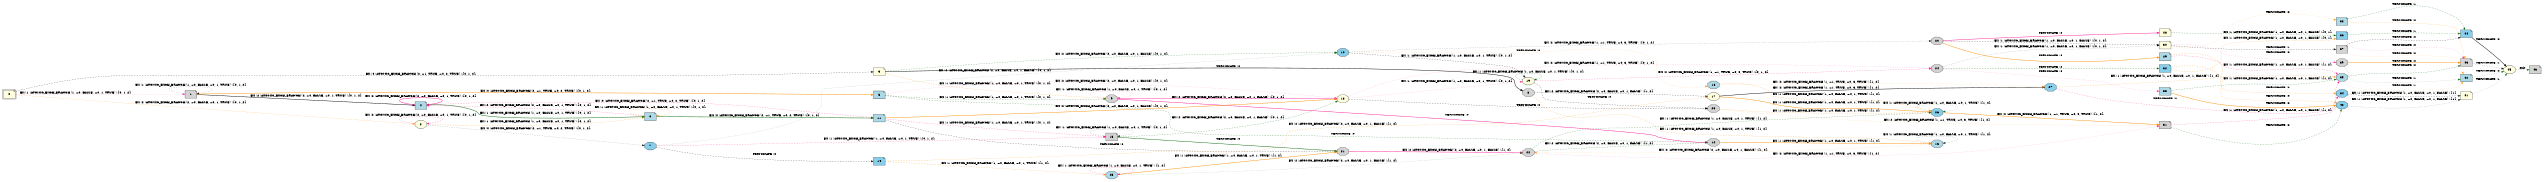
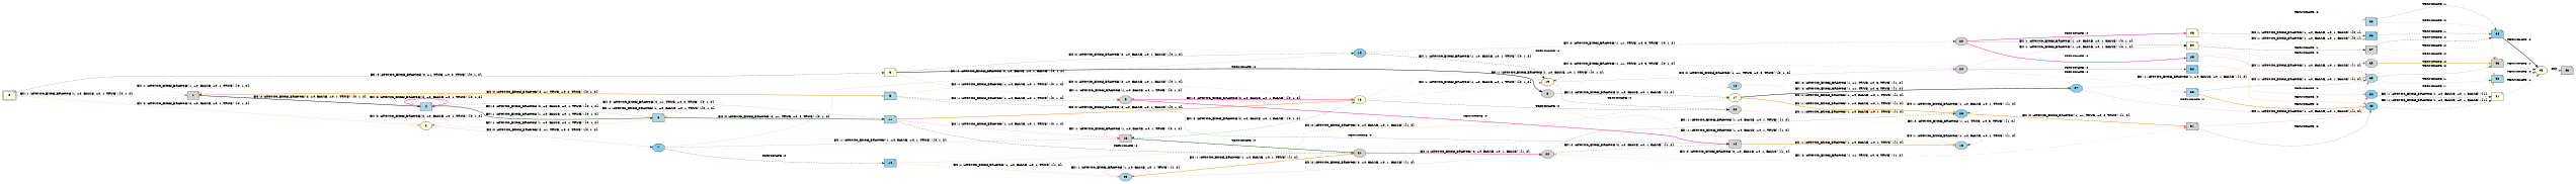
  digraph {
    rankdir=LR
    node [fillcolor=lightgrey shape=note style=filled]
    edge [color=darkorange style=dashed]
    0 [fillcolor=lightyellow peripheries=2]
    1
    2 [fillcolor=lightyellow shape=octagon]
    3 [fillcolor=lightyellow]
    4 [fillcolor=lightblue]
    5 [fillcolor=lightblue]
    6 [fillcolor=lightblue]
    7 [fillcolor=skyblue shape=octagon]
    8 [shape=octagon]
    9 [shape=octagon]
    10 [fillcolor=skyblue shape=octagon]
    11 [fillcolor=lightblue]
-   12 [shape=octagon]
+   12
    13 [fillcolor=lightyellow shape=octagon]
    14 [fillcolor=skyblue]
    15
    16 [fillcolor=lightblue shape=octagon]
    17 [fillcolor=lightyellow shape=octagon]
    18 [fillcolor=lightblue shape=octagon]
    19 [fillcolor=lightyellow shape=octagon]
    20 [shape=octagon]
    21 [shape=octagon]
    23 [shape=octagon]
    24 [shape=octagon]
    25 [fillcolor=lightblue shape=octagon]
    22 [shape=octagon]
    26 [fillcolor=skyblue shape=octagon]
    27 [fillcolor=skyblue shape=octagon]
    28 [fillcolor=lightyellow]
    29 [fillcolor=lightblue]
    30 [fillcolor=lightyellow]
    31
    32 [fillcolor=skyblue]
    33 [fillcolor=lightblue]
    34 [fillcolor=skyblue shape=octagon]
    35 [fillcolor=lightblue shape=octagon]
    36 [fillcolor=skyblue]
    37
    38 [fillcolor=lightblue]
    39 [shape=octagon]
    40 [fillcolor=skyblue shape=octagon]
    41 [fillcolor=lightyellow]
    42 [fillcolor=lightblue]
    43
    44 [fillcolor=skyblue]
    45 [fillcolor=lightyellow shape=octagon]
    46
    0 -> 1 [color=deeppink label="EX !1 !ATOMIC_EXCH_BRANCH (1, +0, FALSE, +0, 1, TRUE) !{0, 1, 2}" style=dotted]
    0 -> 2 [label="EX !2 !ATOMIC_EXCH_BRANCH (2, +0, FALSE, +0, 1, TRUE) !{0, 1, 2}"]
    0 -> 3 [color=black label="EX !0 !ATOMIC_EXCH_BRANCH (2, +1, TRUE, +0, 2, TRUE) !{0, 1, 2}"]
    1 -> 1 [color=black label="EX !1 !ATOMIC_EXCH_BRANCH (1, +0, FALSE, +0, 1, TRUE) !{0, 1, 2}" style=dotted]
    1 -> 4 [color=black label="EX !2 !ATOMIC_EXCH_BRANCH (2, +0, FALSE, +0, 1, TRUE) !{0, 1, 2}" style=bold]
    1 -> 5 [label="EX !0 !ATOMIC_EXCH_BRANCH (2, +1, TRUE, +0, 2, TRUE) !{0, 1, 2}" style=bold]
    2 -> 2 [color=deeppink label="EX !2 !ATOMIC_EXCH_BRANCH (2, +0, FALSE, +0, 1, TRUE) !{0, 1, 2}"]
    2 -> 6 [label="EX !1 !ATOMIC_EXCH_BRANCH (1, +0, FALSE, +0, 1, TRUE) !{0, 1, 2}"]
    2 -> 7 [color=black label="EX !0 !ATOMIC_EXCH_BRANCH (2, +1, TRUE, +0, 2, TRUE) !{0, 1, 2}" style=dotted]
    3 -> 8 [color=black label="TERMINATE !0" style=bold]
    3 -> 9 [label="EX !1 !ATOMIC_EXCH_BRANCH (1, +0, FALSE, +0, 1, TRUE) !{0, 1, 2}"]
    3 -> 10 [color=darkgreen label="EX !2 !ATOMIC_EXCH_BRANCH (2, +0, FALSE, +0, 1, FALSE) !{0, 1, 2}"]
    4 -> 4 [color=deeppink label="EX !2 !ATOMIC_EXCH_BRANCH (2, +0, FALSE, +0, 1, TRUE) !{0, 1, 2}" style=bold]
    4 -> 6 [color=darkgreen label="EX !1 !ATOMIC_EXCH_BRANCH (1, +0, FALSE, +0, 1, TRUE) !{0, 1, 2}" style=bold]
    4 -> 11 [color=deeppink label="EX !0 !ATOMIC_EXCH_BRANCH (2, +1, TRUE, +0, 2, TRUE) !{0, 1, 2}"]
    5 -> 9 [color=darkgreen label="EX !1 !ATOMIC_EXCH_BRANCH (1, +0, FALSE, +0, 1, TRUE) !{0, 1, 2}"]
    5 -> 12 [color=darkgreen label="TERMINATE !0"]
    5 -> 13 [color=deeppink label="EX !2 !ATOMIC_EXCH_BRANCH (2, +0, FALSE, +0, 1, FALSE) !{0, 1, 2}" style=dotted]
    6 -> 4 [color=deeppink label="EX !2 !ATOMIC_EXCH_BRANCH (2, +0, FALSE, +0, 1, TRUE) !{0, 1, 2}"]
    6 -> 6 [label="EX !1 !ATOMIC_EXCH_BRANCH (1, +0, FALSE, +0, 1, TRUE) !{0, 1, 2}"]
    6 -> 11 [color=darkgreen label="EX !0 !ATOMIC_EXCH_BRANCH (2, +1, TRUE, +0, 2, TRUE) !{0, 1, 2}" style=bold]
    7 -> 10 [color=darkgreen label="EX !2 !ATOMIC_EXCH_BRANCH (2, +0, FALSE, +0, 1, FALSE) !{0, 1, 2}" style=dotted]
    7 -> 14 [color=black label="TERMINATE !0"]
    7 -> 15 [color=deeppink label="EX !1 !ATOMIC_EXCH_BRANCH (1, +0, FALSE, +0, 1, TRUE) !{0, 1, 2}"]
    8 -> 16 [label="EX !1 !ATOMIC_EXCH_BRANCH (1, +0, FALSE, +0, 1, TRUE) !{1, 2}"]
    8 -> 17 [color=black label="EX !2 !ATOMIC_EXCH_BRANCH (2, +0, FALSE, +0, 1, FALSE) !{1, 2}"]
    9 -> 9 [color=deeppink label="EX !1 !ATOMIC_EXCH_BRANCH (1, +0, FALSE, +0, 1, TRUE) !{0, 1, 2}" style=dotted]
    9 -> 12 [color=deeppink label="TERMINATE !0" style=bold]
    9 -> 13 [color=deeppink label="EX !2 !ATOMIC_EXCH_BRANCH (2, +0, FALSE, +0, 1, FALSE) !{0, 1, 2}" style=bold]
    10 -> 18 [label="TERMINATE !0" style=dotted]
    10 -> 19 [color=black label="EX !1 !ATOMIC_EXCH_BRANCH (1, +0, FALSE, +0, 1, TRUE) !{0, 1, 2}"]
    10 -> 20 [color=black label="EX !2 !ATOMIC_EXCH_BRANCH (1, +1, TRUE, +0, 3, TRUE) !{0, 1, 2}" style=dotted]
    11 -> 13 [label="EX !2 !ATOMIC_EXCH_BRANCH (2, +0, FALSE, +0, 1, FALSE) !{0, 1, 2}" style=bold]
    11 -> 15 [color=deeppink label="EX !1 !ATOMIC_EXCH_BRANCH (1, +0, FALSE, +0, 1, TRUE) !{0, 1, 2}"]
    11 -> 21 [color=black label="TERMINATE !0"]
    12 -> 16 [label="EX !1 !ATOMIC_EXCH_BRANCH (1, +0, FALSE, +0, 1, TRUE) !{1, 2}" style=bold]
    13 -> 19 [color=deeppink label="EX !1 !ATOMIC_EXCH_BRANCH (1, +0, FALSE, +0, 1, TRUE) !{0, 1, 2}" style=dotted]
    13 -> 23 [color=black label="TERMINATE !0"]
    13 -> 24 [color=deeppink label="EX !2 !ATOMIC_EXCH_BRANCH (1, +1, TRUE, +0, 3, TRUE) !{0, 1, 2}" style=dotted]
    14 -> 17 [label="EX !2 !ATOMIC_EXCH_BRANCH (2, +0, FALSE, +0, 1, FALSE) !{1, 2}"]
    14 -> 25 [label="EX !1 !ATOMIC_EXCH_BRANCH (1, +0, FALSE, +0, 1, TRUE) !{1, 2}"]
    15 -> 13 [color=darkgreen label="EX !2 !ATOMIC_EXCH_BRANCH (2, +0, FALSE, +0, 1, FALSE) !{0, 1, 2}"]
    15 -> 15 [color=black label="EX !1 !ATOMIC_EXCH_BRANCH (1, +0, FALSE, +0, 1, TRUE) !{0, 1, 2}" style=dotted]
    15 -> 21 [color=darkgreen label="TERMINATE !0" style=bold]
    16 -> 16 [color=black label="EX !1 !ATOMIC_EXCH_BRANCH (1, +0, FALSE, +0, 1, TRUE) !{1, 2}" style=dotted]
    16 -> 22 [label="EX !2 !ATOMIC_EXCH_BRANCH (2, +0, FALSE, +0, 1, FALSE) !{1, 2}" style=dotted]
    17 -> 26 [label="EX !1 !ATOMIC_EXCH_BRANCH (1, +0, FALSE, +0, 1, TRUE) !{1, 2}" style=bold]
    17 -> 27 [color=black label="EX !2 !ATOMIC_EXCH_BRANCH (1, +1, TRUE, +0, 3, TRUE) !{1, 2}" style=bold]
    18 -> 26 [label="EX !1 !ATOMIC_EXCH_BRANCH (1, +0, FALSE, +0, 1, TRUE) !{1, 2}"]
    18 -> 27 [label="EX !2 !ATOMIC_EXCH_BRANCH (1, +1, TRUE, +0, 3, TRUE) !{1, 2}" style=dotted]
    19 -> 19 [color=darkgreen label="EX !1 !ATOMIC_EXCH_BRANCH (1, +0, FALSE, +0, 1, TRUE) !{0, 1, 2}"]
    19 -> 23 [color=black label="TERMINATE !0"]
    19 -> 24 [color=deeppink label="EX !2 !ATOMIC_EXCH_BRANCH (1, +1, TRUE, +0, 3, TRUE) !{0, 1, 2}"]
    20 -> 28 [color=deeppink label="TERMINATE !2" style=bold]
-   20 -> 29 [label="TERMINATE !0" style=bold]
+   20 -> 29 [color=deeppink label="TERMINATE !0" style=bold]
    20 -> 30 [color=black label="EX !1 !ATOMIC_EXCH_BRANCH (1, +0, FALSE, +0, 1, FALSE) !{0, 1, 2}"]
    21 -> 22 [color=deeppink label="EX !2 !ATOMIC_EXCH_BRANCH (2, +0, FALSE, +0, 1, FALSE) !{1, 2}" style=bold]
    23 -> 26 [label="EX !1 !ATOMIC_EXCH_BRANCH (1, +0, FALSE, +0, 1, TRUE) !{1, 2}"]
    23 -> 31 [label="EX !2 !ATOMIC_EXCH_BRANCH (1, +1, TRUE, +0, 3, TRUE) !{1, 2}" style=dotted]
    24 -> 30 [color=black label="EX !1 !ATOMIC_EXCH_BRANCH (1, +0, FALSE, +0, 1, FALSE) !{0, 1, 2}" style=dotted]
    24 -> 32 [color=darkgreen label="TERMINATE !2"]
    24 -> 33 [color=deeppink label="TERMINATE !0" style=dotted]
    25 -> 21 [label="EX !1 !ATOMIC_EXCH_BRANCH (1, +0, FALSE, +0, 1, TRUE) !{1, 2}" style=bold]
    25 -> 25 [color=deeppink label="EX !1 !ATOMIC_EXCH_BRANCH (1, +0, FALSE, +0, 1, TRUE) !{1, 2}"]
    25 -> 22 [color=darkgreen label="EX !2 !ATOMIC_EXCH_BRANCH (2, +0, FALSE, +0, 1, FALSE) !{1, 2}" style=dotted]
    22 -> 12 [color=darkgreen label="EX !2 !ATOMIC_EXCH_BRANCH (2, +0, FALSE, +0, 1, FALSE) !{1, 2}"]
    22 -> 26 [color=darkgreen label="EX !1 !ATOMIC_EXCH_BRANCH (1, +0, FALSE, +0, 1, TRUE) !{1, 2}"]
    22 -> 31 [color=deeppink label="EX !2 !ATOMIC_EXCH_BRANCH (1, +1, TRUE, +0, 3, TRUE) !{1, 2}" style=dotted]
    26 -> 26 [color=darkgreen label="EX !1 !ATOMIC_EXCH_BRANCH (1, +0, FALSE, +0, 1, TRUE) !{1, 2}" style=dotted]
    26 -> 31 [label="EX !2 !ATOMIC_EXCH_BRANCH (1, +1, TRUE, +0, 3, TRUE) !{1, 2}" style=bold]
    27 -> 34 [color=deeppink label="TERMINATE !2"]
    27 -> 35 [label="EX !1 !ATOMIC_EXCH_BRANCH (1, +0, FALSE, +0, 1, FALSE) !{1, 2}"]
    28 -> 36 [color=darkgreen label="EX !1 !ATOMIC_EXCH_BRANCH (1, +0, FALSE, +0, 1, FALSE) !{0, 1}"]
    29 -> 34 [label="TERMINATE !2"]
    29 -> 35 [color=deeppink label="EX !1 !ATOMIC_EXCH_BRANCH (1, +0, FALSE, +0, 1, FALSE) !{1, 2}"]
    30 -> 37 [color=black label="TERMINATE !1"]
    30 -> 38 [label="TERMINATE !2" style=dotted]
    30 -> 39 [color=deeppink label="TERMINATE !0" style=dotted]
    31 -> 35 [color=deeppink label="EX !1 !ATOMIC_EXCH_BRANCH (1, +0, FALSE, +0, 1, FALSE) !{1, 2}"]
    31 -> 40 [color=darkgreen label="TERMINATE !2"]
    32 -> 36 [label="EX !1 !ATOMIC_EXCH_BRANCH (1, +0, FALSE, +0, 1, FALSE) !{0, 1}"]
    32 -> 40 [label="TERMINATE !0"]
    33 -> 35 [color=darkgreen label="EX !1 !ATOMIC_EXCH_BRANCH (1, +0, FALSE, +0, 1, FALSE) !{1, 2}"]
    33 -> 40 [label="TERMINATE !2" style=bold]
    34 -> 41 [color=black label="EX !1 !ATOMIC_EXCH_BRANCH (1, +0, FALSE, +0, 1, FALSE) !{1}"]
    35 -> 42 [label="TERMINATE !1" style=dotted]
    35 -> 43 [color=darkgreen label="TERMINATE !2"]
    36 -> 43 [color=deeppink label="TERMINATE !0" style=dotted]
    36 -> 44 [color=darkgreen label="TERMINATE !1"]
    37 -> 42 [label="TERMINATE !0" style=dotted]
    37 -> 44 [color=black label="TERMINATE !2"]
    38 -> 43 [label="TERMINATE !0"]
    38 -> 44 [color=darkgreen label="TERMINATE !1"]
    39 -> 42 [color=darkgreen label="TERMINATE !1" style=dotted]
    39 -> 43 [label="TERMINATE !2" style=bold]
    40 -> 41 [color=black label="EX !1 !ATOMIC_EXCH_BRANCH (1, +0, FALSE, +0, 1, FALSE) !{1}" style=dotted]
    41 -> 45 [color=darkgreen label="TERMINATE !1" style=dotted]
    42 -> 45 [color=darkgreen label="TERMINATE !2" style=dotted]
    43 -> 45 [color=black label="TERMINATE !1" style=dotted]
    44 -> 45 [color=black label="TERMINATE !0" style=bold]
    45 -> 46 [color=darkgreen label=exit]
  }
